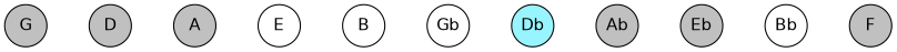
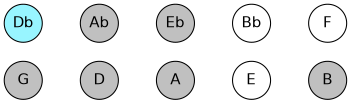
  graph {
    mindist=.1
    rankdir=LR
    node [fillcolor=gray fontname=Helvetica margin=0 shape=circle style=filled]
    edge [style=invis]
    E [fillcolor=white]
-   B [fillcolor=white]
-   Gb [fillcolor=white]
+   B
    Db [fillcolor=cadetblue1]
    Ab
    Eb
    Bb [fillcolor=white]
-   F
+   F [fillcolor=white]
    G
    D
    A
    subgraph sub_1 {
      E
      B
-     Gb
      Db
      Ab
      Eb
      Bb
      F
      G
      D
      A
    }
    E -- B
-   B -- Gb
-   Gb -- Db
    Db -- Ab
    Ab -- Eb
    Eb -- Bb
    Bb -- F
    G -- D
    D -- A
    A -- E
  }
